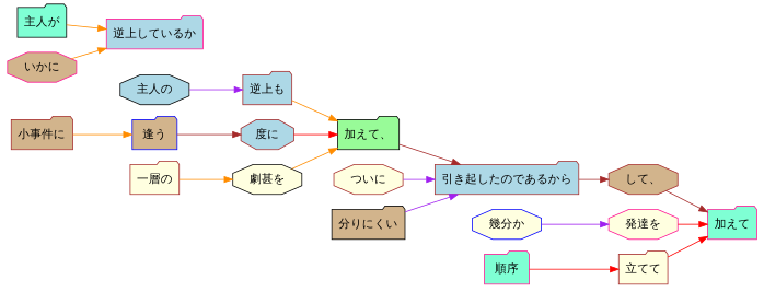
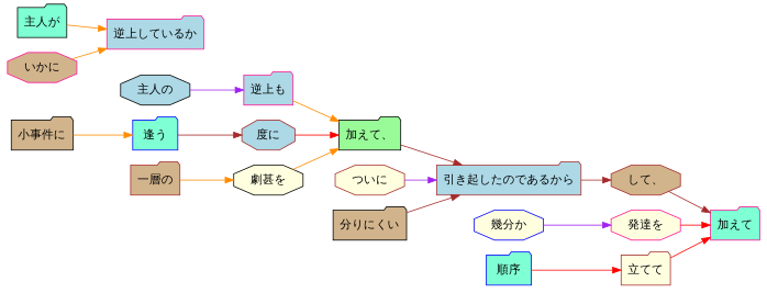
  digraph {
    fontname=Lato
    rankdir=LR
    node [color=brown fillcolor=lightyellow fontname=Lato shape=folder style=filled]
    edge [color=darkorange fontname=Lato]
    n1 [color=black fillcolor=lightblue label="主人の" shape=octagon]
-   n2 [fillcolor=lightblue label="逆上も"]
+   n2 [color=deeppink fillcolor=lightblue label="逆上も"]
    n3 [color=black fillcolor=palegreen label="加えて、"]
    n4 [fillcolor=lightblue label="引き起したのであるから"]
-   n5 [fillcolor=tan label="小事件に"]
-   n6 [color=blue fillcolor=tan label="逢う"]
+   n5 [color=black fillcolor=tan label="小事件に"]
+   n6 [color=blue fillcolor=aquamarine label="逢う"]
    n7 [fillcolor=lightblue label="度に" shape=octagon]
-   n8 [label="一層の"]
+   n8 [fillcolor=tan label="一層の"]
    n9 [color=black label="劇甚を" shape=octagon]
    n10 [fillcolor=tan label="して、" shape=octagon]
    n11 [label="ついに" shape=octagon]
    n12 [color=black fillcolor=tan label="分りにくい"]
    n13 [color=deeppink fillcolor=aquamarine label="加えて"]
    n14 [color=blue label="幾分か" shape=octagon]
    n15 [color=deeppink label="発達を" shape=octagon]
-   n16 [color=deeppink fillcolor=aquamarine label="順序"]
+   n16 [color=blue fillcolor=aquamarine label="順序"]
    n17 [label="立てて"]
    n18 [color=black fillcolor=aquamarine label="主人が"]
    n19 [color=deeppink fillcolor=lightblue label="逆上しているか"]
    n20 [color=deeppink fillcolor=tan label="いかに" shape=octagon]
    n1 -> n2 [color=purple]
    n2 -> n3
    n3 -> n4 [color=brown]
    n4 -> n10 [color=brown]
    n5 -> n6
    n6 -> n7 [color=brown]
    n7 -> n3 [color=red]
    n8 -> n9
    n9 -> n3
    n10 -> n13 [color=brown]
    n11 -> n4 [color=purple]
-   n12 -> n4 [color=purple]
+   n12 -> n4 [color=brown]
    n14 -> n15 [color=purple]
    n15 -> n13 [color=red]
    n16 -> n17 [color=red]
    n17 -> n13 [color=red]
    n18 -> n19
    n20 -> n19
  }
